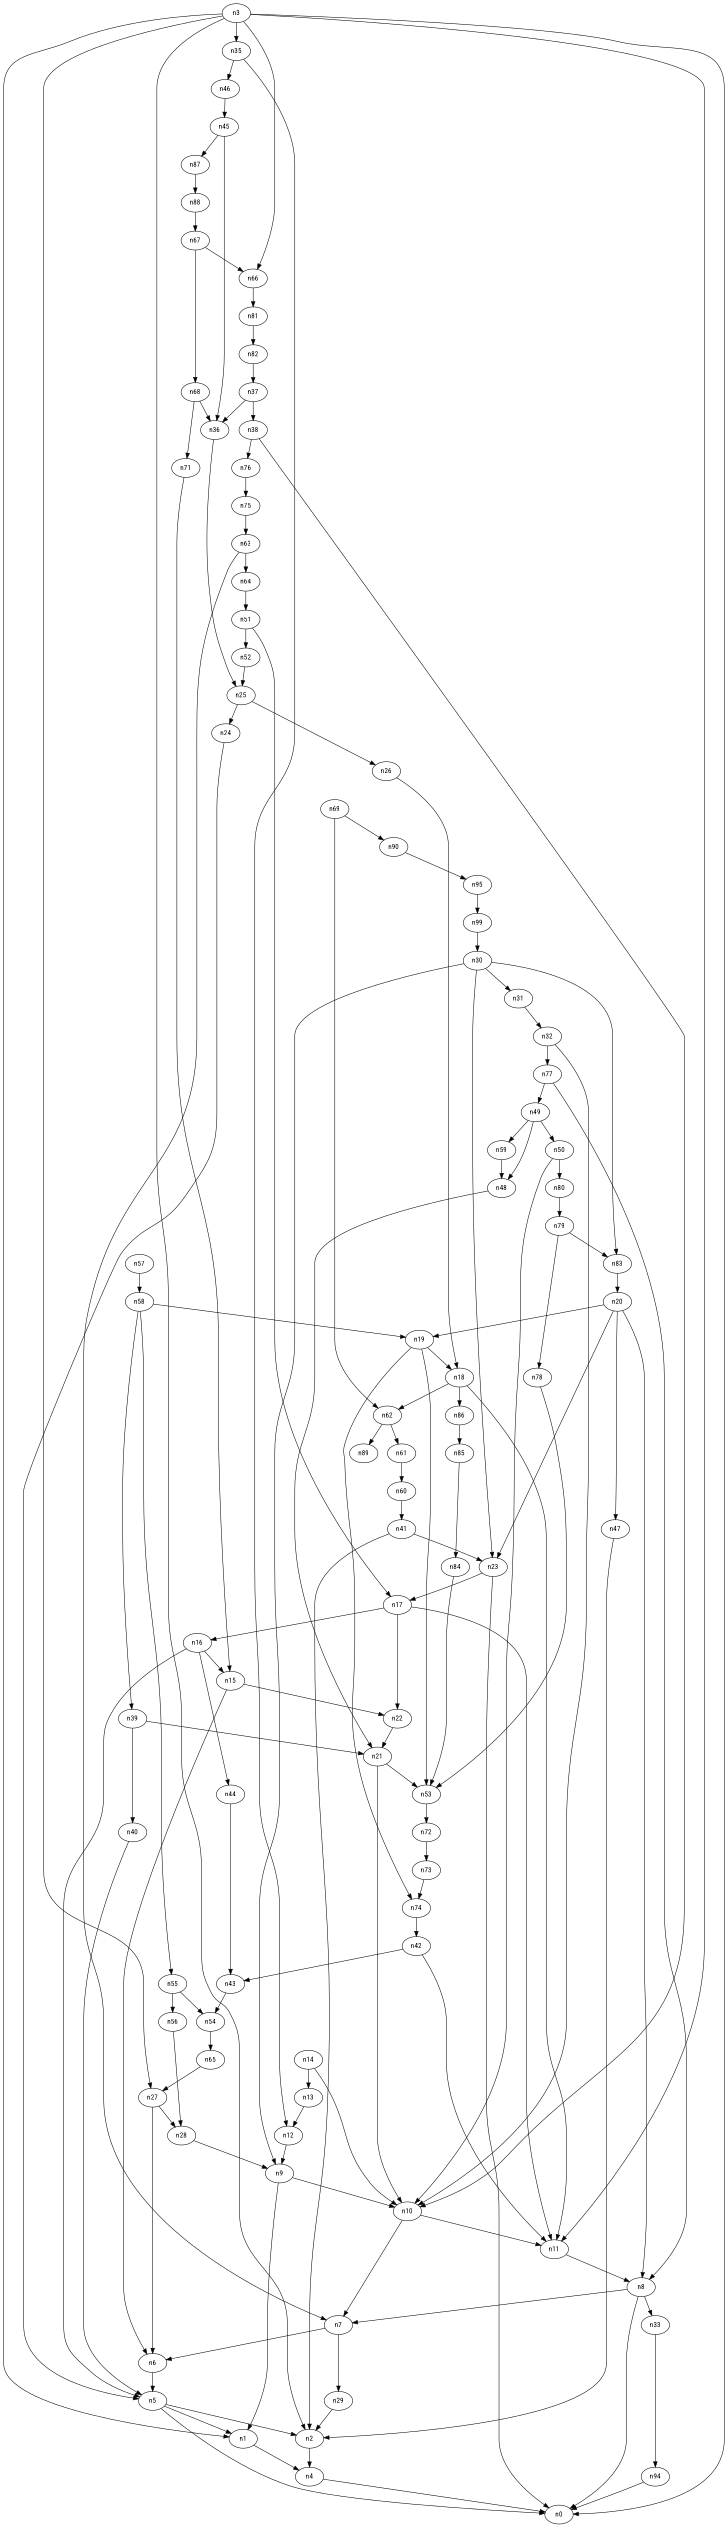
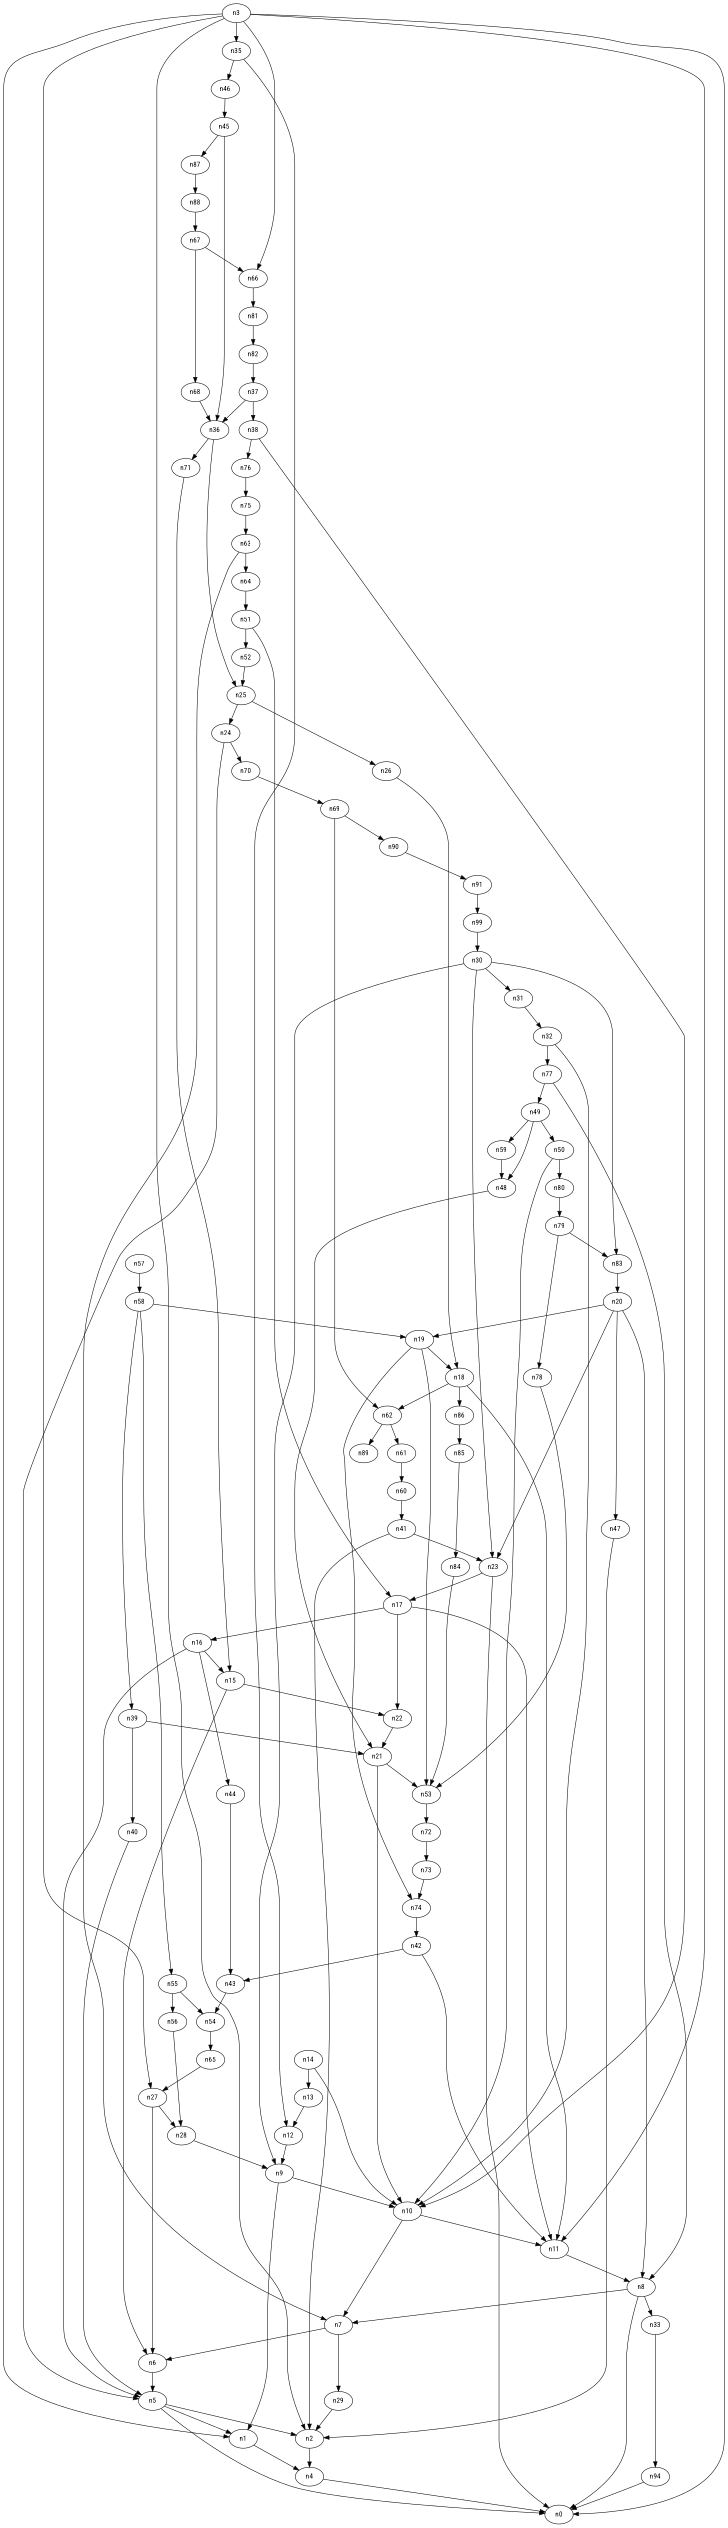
  digraph {
    fontname="Roboto Condensed"
    node [fontname="Roboto Condensed"]
    edge [fontname="Roboto Condensed"]
    n1
    n4
    n0
    n2
    n3
    n11
    n27
    n35
    n66
    n8
    n6
    n28
    n12
    n46
    n81
    n7
    n33
    n5
    n9
    n45
    n82
    n29
    n34 [label=n94]
    n10
    n13
    n14
    n15
    n22
    n21
    n53
    n16
    n44
    n43
    n54
    n17
    n18
    n62
    n86
    n61
    n89
    n85
    n60
    n84
    n19
    n74
    n72
    n42
    n73
    n20
    n23
    n47
    n24
+   n70
    n69
    n90
    n25
    n26
    n30
    n31
    n83
    n32
    n77
    n57
    n58
    n49
    n39
    n55
    n48
    n50
    n59
    n36
    n87
    n71
    n37
    n38
    n76
    n75
    n63
    n40
    n41
    n65
    n88
    n67
    n80
    n79
    n78
    n51
    n52
    n56
    n64
    n68
-   n91 [label=n95]
+   n91
    n92 [label=n99]
    n1 -> n4
    n4 -> n0
    n2 -> n4
    n3 -> n1
    n3 -> n0
    n3 -> n2
    n3 -> n11
    n3 -> n27
    n3 -> n35
    n3 -> n66
    n11 -> n8
    n27 -> n6
    n27 -> n28
    n35 -> n12
    n35 -> n46
    n66 -> n81
    n8 -> n0
    n8 -> n7
    n8 -> n33
    n6 -> n5
    n28 -> n9
    n12 -> n9
    n46 -> n45
    n81 -> n82
    n7 -> n6
    n7 -> n29
    n33 -> n34
    n5 -> n1
    n5 -> n0
    n5 -> n2
    n9 -> n1
    n9 -> n10
    n45 -> n36
    n45 -> n87
    n82 -> n37
    n29 -> n2
    n34 -> n0
    n10 -> n11
    n10 -> n7
    n13 -> n12
    n14 -> n10
    n14 -> n13
    n15 -> n6
    n15 -> n22
    n22 -> n21
    n21 -> n10
    n21 -> n53
    n53 -> n72
    n16 -> n5
    n16 -> n15
    n16 -> n44
    n44 -> n43
    n43 -> n54
    n54 -> n65
    n17 -> n11
    n17 -> n22
    n17 -> n16
    n18 -> n11
    n18 -> n62
    n18 -> n86
    n62 -> n61
    n62 -> n89
    n86 -> n85
    n61 -> n60
    n85 -> n84
    n60 -> n41
    n84 -> n53
    n19 -> n53
    n19 -> n18
    n19 -> n74
    n74 -> n42
    n72 -> n73
    n42 -> n11
    n42 -> n43
    n73 -> n74
    n20 -> n8
    n20 -> n19
    n20 -> n23
    n20 -> n47
    n23 -> n0
    n23 -> n17
    n47 -> n2
    n24 -> n5
+   n24 -> n70
+   n70 -> n69
    n69 -> n62
    n69 -> n90
    n90 -> n91
    n25 -> n24
    n25 -> n26
    n26 -> n18
    n30 -> n9
    n30 -> n23
    n30 -> n31
    n30 -> n83
    n31 -> n32
    n83 -> n20
    n32 -> n10
    n32 -> n77
    n77 -> n8
    n77 -> n49
    n57 -> n58
    n58 -> n19
    n58 -> n39
    n58 -> n55
    n49 -> n48
    n49 -> n50
    n49 -> n59
    n39 -> n21
    n39 -> n40
    n55 -> n54
    n55 -> n56
    n48 -> n21
    n50 -> n10
    n50 -> n80
    n59 -> n48
    n36 -> n25
-   n68 -> n71
+   n36 -> n71
    n87 -> n88
    n71 -> n15
    n37 -> n36
    n37 -> n38
    n38 -> n10
    n38 -> n76
    n76 -> n75
    n75 -> n63
    n63 -> n7
    n63 -> n64
    n40 -> n5
    n41 -> n2
    n41 -> n23
    n65 -> n27
    n88 -> n67
    n67 -> n66
    n67 -> n68
    n80 -> n79
    n79 -> n83
    n79 -> n78
    n78 -> n53
    n51 -> n17
    n51 -> n52
    n52 -> n25
    n56 -> n28
    n64 -> n51
    n68 -> n36
    n91 -> n92
    n92 -> n30
  }
